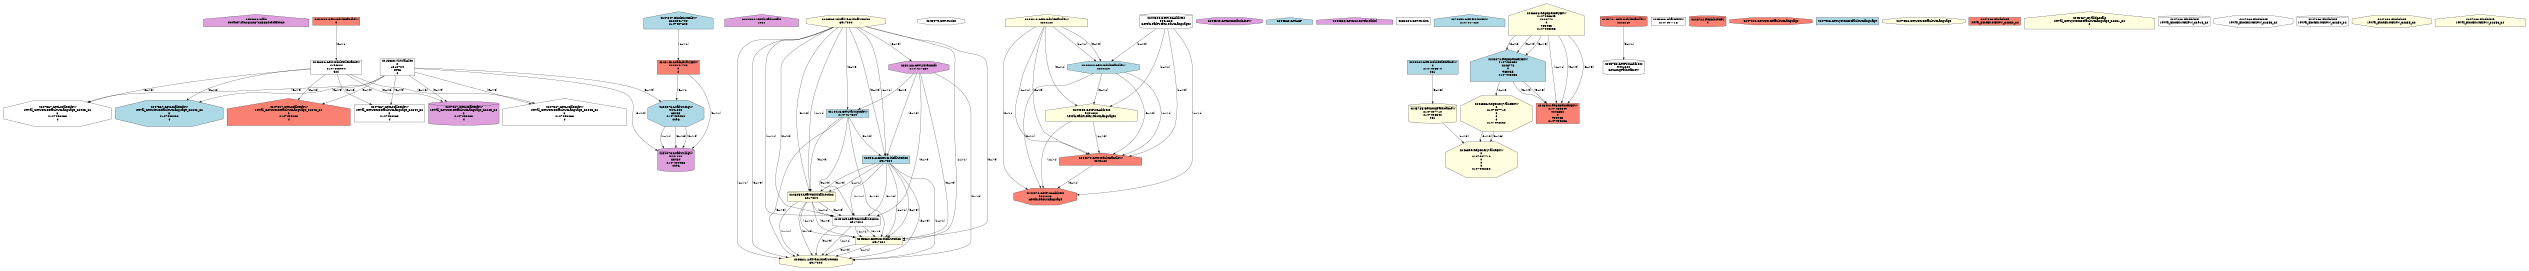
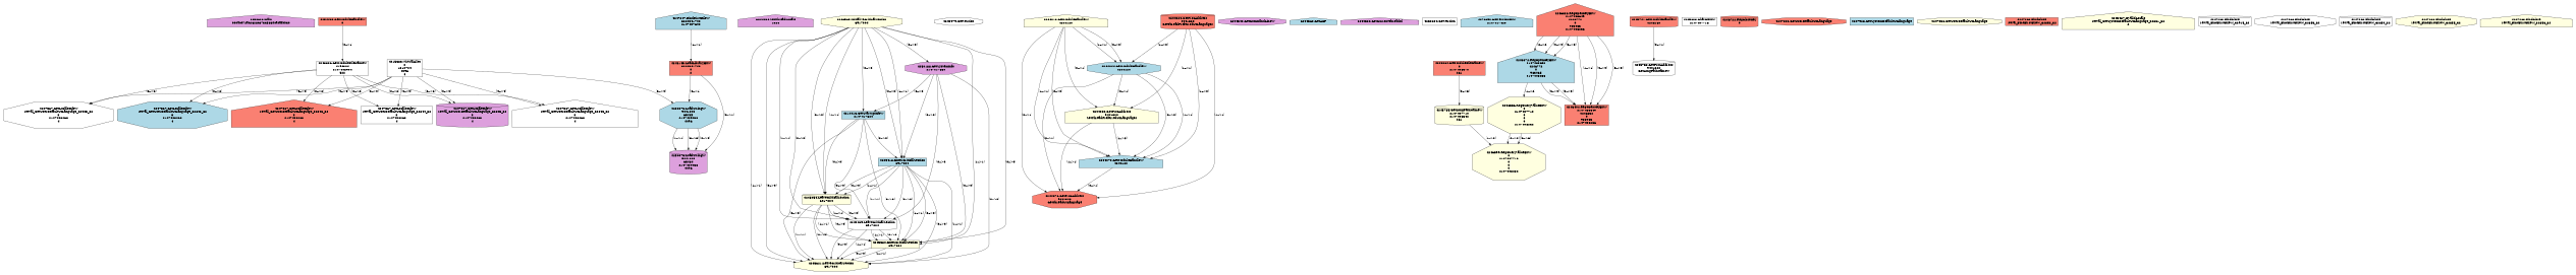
  digraph {
    node [fillcolor=lightyellow shape=octagon style=filled]
    n1 [fillcolor=plum label="6850628.main\n000acd72ac2628c8733533dca4afbb30" shape=house]
    n2 [fillcolor=salmon label="4254480.GetModuleHandleW\n0" shape=box]
    n3 [fillcolor=white label="4243306.GetModuleFileNameW\n4194304\n2147408904\n522" shape=box]
    n4 [fillcolor=lightblue label="4247567.GetLocaleInfoW\nretval_GetUserDefaultUILanguage_32842_32\n3\n2147408268\n4"]
    n5 [fillcolor=white label="4247567.GetLocaleInfoW\nretval_GetUserDefaultUILanguage_32905_32\n3\n2147408268\n4"]
    n6 [fillcolor=plum label="4247567.GetLocaleInfoW\nretval_GetUserDefaultUILanguage_32843_32\n3\n2147408268\n4" shape=cylinder]
    n7 [fillcolor=white label="4247567.GetLocaleInfoW\nretval_GetUserDefaultUILanguage_32844_32\n3\n2147408268\n4" shape=box]
    n8 [fillcolor=white label="4247567.GetLocaleInfoW\nretval_GetUserDefaultUILanguage_32845_32\n3\n2147408268\n4" shape=house]
    n9 [fillcolor=salmon label="4247567.GetLocaleInfoW\nretval_GetUserDefaultUILanguage_32846_32\n3\n2147408268\n4" shape=house]
    n10 [fillcolor=plum label="6844434.SetThreadLocale\n1024" shape=house]
    n11 [label="4243965.InitializeCriticalSection\n6917004"]
    n12 [fillcolor=plum label="4250188.GetSystemInfo\n2147417660"]
    n13 [fillcolor=lightblue label="4214413.GetStartupInfoW\n2147417624" shape=box]
    n14 [fillcolor=lightblue label="4245418.EnterCriticalSection\n6917004" shape=box]
    n15 [label="4245454.LeaveCriticalSection\n6917004" shape=cylinder]
    n16 [fillcolor=white label="4245469.LeaveCriticalSection\n6917004" shape=cylinder]
    n17 [label="4245580.EnterCriticalSection\n6917004" shape=box]
    n18 [label="4245621.LeaveCriticalSection\n6917004"]
    n19 [fillcolor=white label="4243979.GetVersion\n"]
    n20 [label="4244018.GetModuleHandleW\n4244120" shape=house]
    n21 [fillcolor=lightblue label="4244044.GetModuleHandleW\n4244120"]
    n22 [label="4244050.GetProcAddress\n9441320\nSetThreadPreferredUILanguages" shape=house]
-   n23 [fillcolor=salmon label="4244070.GetModuleHandleW\n4244120" shape=house]
+   n23 [fillcolor=lightblue label="4244070.GetModuleHandleW\n4244120" shape=house]
    n24 [fillcolor=salmon label="4244076.GetProcAddress\n9441320\nGetThreadUILanguage"]
-   n25 [fillcolor=white label="4244024.GetProcAddress\n9441320\nGetThreadPreferredUILanguages" shape=cylinder]
+   n25 [fillcolor=salmon label="4244024.GetProcAddress\n9441320\nGetThreadPreferredUILanguages" shape=cylinder]
    n26 [fillcolor=plum label="6844540.GetCommandLineW\n"]
    n27 [fillcolor=lightblue label="6844560.GetACP\n" shape=house]
    n28 [fillcolor=plum label="6844580.GetCurrentThreadId\n" shape=house]
    n29 [fillcolor=white label="4250204.GetVersion\n" shape=box]
    n30 [fillcolor=lightblue label="4276690.GetVersionExW\n2147417420" shape=house]
-   n31 [fillcolor=lightblue label="4248064.GetModuleFileNameW\n0\n2147408370\n261" shape=box]
+   n31 [fillcolor=salmon label="4248064.GetModuleFileNameW\n0\n2147408370\n261" shape=box]
    n32 [label="4245785.GetLongPathNameW\n2147407710\n2147406542\n261" shape=cylinder]
    n33 [label="4246599.RegQueryValueExW\n0\n2147407710\n0\n0\n0\n2147408232"]
    n34 [fillcolor=white label="4215383.VirtualAlloc\n0\n1310704\n4096\n4" shape=box]
    n35 [fillcolor=lightblue label="4250073.LoadStringW\n9441340\n65485\n2147409468\n4096"]
    n36 [fillcolor=plum label="4250073.LoadStringW\n9441340\n65484\n2147409468\n4096" shape=cylinder]
-   n37 [label="4246338.RegOpenKeyExW\n2147483649\n4246772\n0\n983065\n2147408236" shape=house]
+   n37 [fillcolor=salmon label="4246338.RegOpenKeyExW\n2147483649\n4246772\n0\n983065\n2147408236" shape=house]
    n38 [fillcolor=lightblue label="4246372.RegOpenKeyExW\n2147483650\n4246772\n0\n983065\n2147408236" shape=house]
    n39 [fillcolor=salmon label="4246402.RegOpenKeyExW\n2147483649\n4246832\n0\n983065\n2147408236" shape=box]
    n40 [label="4246556.RegQueryValueExW\n0\n2147407710\n0\n0\n0\n2147408232"]
    n41 [fillcolor=salmon label="4245741.GetModuleHandleW\n4246160" shape=cylinder]
    n42 [fillcolor=white label="4245758.GetProcAddress\n9441320\nGetLongPathNameW" shape=cylinder]
    n43 [fillcolor=white label="4245683.CharNextW\n2147407716" shape=box]
    n44 [fillcolor=salmon label="4246722.RegCloseKey\n0" shape=cylinder]
    n45 [fillcolor=salmon label="4247883.GetUserDefaultUILanguage\n"]
    n46 [fillcolor=lightblue label="4247923.GetSystemDefaultUILanguage\n" shape=box]
    n47 [label="4247558.GetUserDefaultUILanguage\n"]
    n48 [fillcolor=lightblue label="4247247.FindFirstFileW\n3224341740\n2147407640" shape=house]
    n49 [fillcolor=salmon label="4248145.LoadLibraryExW\n3224341740\n0\n2" shape=box]
    n50 [fillcolor=salmon label="4247263.FindClose\nretval_FindFirstFileW_32852_32" shape=box]
    n51 [label="4245487.IsValidLocale\nretval_GetSystemDefaultUILanguage_32831_32\n2" shape=house]
    n52 [fillcolor=white label="4247263.FindClose\nretval_FindFirstFileW_32915_32" shape=cylinder]
    n53 [fillcolor=white label="4247263.FindClose\nretval_FindFirstFileW_32853_32"]
    n54 [fillcolor=white label="4247263.FindClose\nretval_FindFirstFileW_32854_32" shape=cylinder]
    n55 [label="4247263.FindClose\nretval_FindFirstFileW_32855_32"]
    n56 [label="4247263.FindClose\nretval_FindFirstFileW_32856_32" shape=house]
    n2 -> n3 [label="(0-->1)"]
    n3 -> n4 [label="(0-->2)"]
    n3 -> n5 [label="(0-->2)"]
    n3 -> n6 [label="(0-->2)"]
    n3 -> n7 [label="(0-->2)"]
    n3 -> n8 [label="(0-->2)"]
    n3 -> n9 [label="(0-->2)"]
    n11 -> n12 [label="(0-->0)"]
    n11 -> n13 [label="(0-->0)"]
    n11 -> n14 [label="(1-->1)"]
    n11 -> n14 [label="(0-->0)"]
    n11 -> n15 [label="(1-->1)"]
    n11 -> n15 [label="(0-->0)"]
    n11 -> n16 [label="(1-->1)"]
    n11 -> n16 [label="(0-->0)"]
    n11 -> n17 [label="(1-->1)"]
    n11 -> n17 [label="(0-->0)"]
    n11 -> n18 [label="(1-->1)"]
    n11 -> n18 [label="(0-->0)"]
    n12 -> n13 [label="(0-->0)"]
    n12 -> n14 [label="(0-->0)"]
    n12 -> n16 [label="(0-->0)"]
    n12 -> n17 [label="(0-->0)"]
    n12 -> n18 [label="(0-->0)"]
    n13 -> n14 [label="(0-->0)"]
    n13 -> n15 [label="(0-->0)"]
    n13 -> n16 [label="(0-->0)"]
    n13 -> n17 [label="(0-->0)"]
    n13 -> n18 [label="(0-->0)"]
    n14 -> n15 [label="(1-->1)"]
    n14 -> n15 [label="(0-->0)"]
    n14 -> n16 [label="(1-->1)"]
    n14 -> n16 [label="(0-->0)"]
    n14 -> n17 [label="(1-->1)"]
    n14 -> n17 [label="(0-->0)"]
    n14 -> n18 [label="(1-->1)"]
    n14 -> n18 [label="(0-->0)"]
    n15 -> n16 [label="(1-->1)"]
    n15 -> n16 [label="(0-->0)"]
    n15 -> n17 [label="(1-->1)"]
    n15 -> n17 [label="(0-->0)"]
    n15 -> n18 [label="(1-->1)"]
    n15 -> n18 [label="(0-->0)"]
    n16 -> n17 [label="(1-->1)"]
    n16 -> n17 [label="(0-->0)"]
    n16 -> n18 [label="(1-->1)"]
    n16 -> n18 [label="(0-->0)"]
    n17 -> n18 [label="(1-->1)"]
    n17 -> n18 [label="(0-->0)"]
    n20 -> n21 [label="(1-->1)"]
    n20 -> n21 [label="(0-->0)"]
    n20 -> n22 [label="(0-->1)"]
    n20 -> n23 [label="(1-->1)"]
    n20 -> n23 [label="(0-->0)"]
    n20 -> n24 [label="(0-->1)"]
    n21 -> n22 [label="(0-->1)"]
    n21 -> n23 [label="(1-->1)"]
    n21 -> n23 [label="(0-->0)"]
    n21 -> n24 [label="(0-->1)"]
    n22 -> n23 [label="(1-->0)"]
    n22 -> n24 [label="(1-->1)"]
    n23 -> n24 [label="(0-->1)"]
    n25 -> n21 [label="(1-->0)"]
    n25 -> n22 [label="(1-->1)"]
    n25 -> n23 [label="(1-->0)"]
    n25 -> n24 [label="(1-->1)"]
    n31 -> n32 [label="(3-->3)"]
    n32 -> n33 [label="(1-->2)"]
    n34 -> n4 [label="(4-->4)"]
    n34 -> n5 [label="(4-->4)"]
    n34 -> n6 [label="(4-->4)"]
    n34 -> n7 [label="(4-->4)"]
    n34 -> n8 [label="(4-->4)"]
    n34 -> n9 [label="(4-->4)"]
    n34 -> n35 [label="(3-->4)"]
-   n34 -> n36 [label="(3-->4)"]
    n35 -> n36 [label="(1-->1)"]
    n35 -> n36 [label="(3-->3)"]
    n35 -> n36 [label="(4-->4)"]
    n37 -> n38 [label="(2-->2)"]
    n37 -> n38 [label="(4-->4)"]
    n37 -> n38 [label="(5-->5)"]
    n37 -> n39 [label="(1-->1)"]
    n37 -> n39 [label="(4-->4)"]
    n37 -> n39 [label="(5-->5)"]
    n38 -> n39 [label="(4-->4)"]
    n38 -> n39 [label="(5-->5)"]
    n38 -> n40 [label="(1-->2)"]
    n40 -> n33 [label="(2-->2)"]
    n40 -> n33 [label="(6-->6)"]
    n41 -> n42 [label="(0-->1)"]
    n48 -> n49 [label="(1-->1)"]
    n49 -> n35 [label="(0-->1)"]
    n49 -> n36 [label="(0-->1)"]
  }
